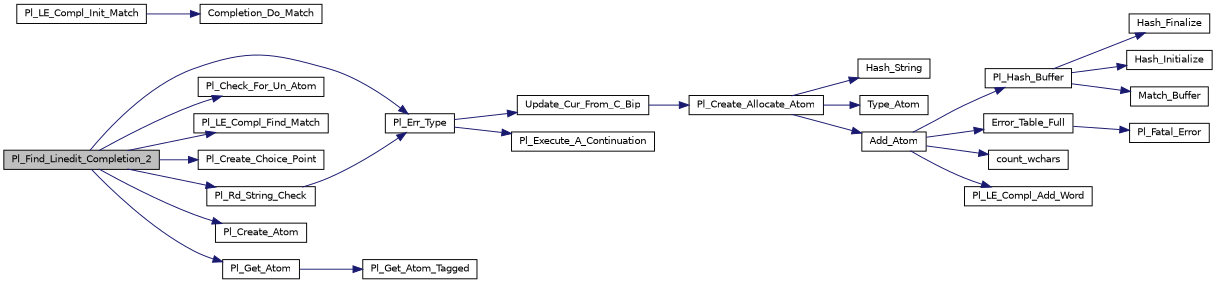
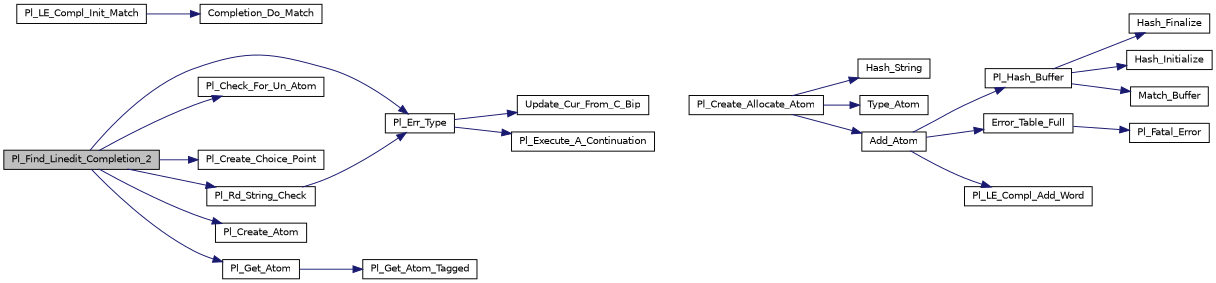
  digraph {
    rankdir=LR
    node [color=black fillcolor=white fontname=Helvetica fontsize=10 shape=record style=filled]
    edge [color=midnightblue fontname=Helvetica fontsize=10 labelfontname=Helvetica labelfontsize=10 style=solid]
    n1 [fillcolor=grey75 fontcolor=black height=0.2 label=Pl_Find_Linedit_Completion_2 width=0.4]
    n2 [height=0.2 label=Pl_Rd_String_Check width=0.4]
    n3 [height=0.2 label=Pl_Check_For_Un_Atom width=0.4]
-   n4 [height=0.2 label=Pl_LE_Compl_Find_Match width=0.4]
    n5 [height=0.2 label=Pl_Create_Choice_Point width=0.4]
    n6 [height=0.2 label=Pl_Get_Atom width=0.4]
    n7 [height=0.2 label=Pl_Create_Atom width=0.4]
    n8 [height=0.2 label=Pl_Err_Type width=0.4]
    n9 [height=0.2 label=Pl_LE_Compl_Init_Match width=0.4]
    n10 [height=0.2 label=Completion_Do_Match width=0.4]
    n11 [height=0.2 label=Pl_Get_Atom_Tagged width=0.4]
    n12 [height=0.2 label=Update_Cur_From_C_Bip width=0.4]
    n13 [height=0.2 label=Pl_Execute_A_Continuation width=0.4]
    n14 [height=0.2 label=Pl_Create_Allocate_Atom width=0.4]
    n15 [height=0.2 label=Hash_String width=0.4]
    n16 [height=0.2 label=Type_Atom width=0.4]
    n17 [height=0.2 label=Add_Atom width=0.4]
    n18 [height=0.2 label=Pl_Hash_Buffer width=0.4]
    n19 [height=0.2 label=Error_Table_Full width=0.4]
-   n20 [height=0.2 label=count_wchars width=0.4]
    n21 [height=0.2 label=Pl_LE_Compl_Add_Word width=0.4]
    n22 [height=0.2 label=Hash_Initialize width=0.4]
    n23 [height=0.2 label=Match_Buffer width=0.4]
    n24 [height=0.2 label=Hash_Finalize width=0.4]
    n25 [height=0.2 label=Pl_Fatal_Error width=0.4]
    n1 -> n2
    n1 -> n3
-   n1 -> n4
    n1 -> n5
    n1 -> n6
    n1 -> n7
    n1 -> n8
    n2 -> n8
    n6 -> n11
    n8 -> n12
    n8 -> n13
    n9 -> n10
-   n12 -> n14
    n14 -> n15
    n14 -> n16
    n14 -> n17
    n17 -> n18
    n17 -> n19
-   n17 -> n20
    n17 -> n21
    n18 -> n22
    n18 -> n23
    n18 -> n24
    n19 -> n25
  }
